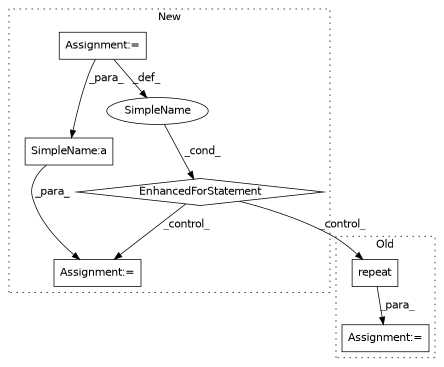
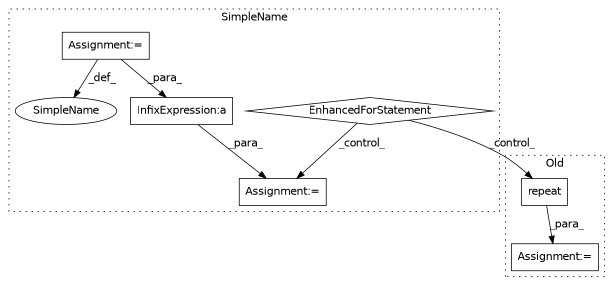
  digraph {
    fontname="DejaVu Sans"
    node [a=7 fontname="DejaVu Sans" l=1 s="7030,7108" shape=box]
    edge [fontname="DejaVu Sans"]
    n1 [a=32 l="7,1" label=repeat s="6236,6292"]
    n2 [label="Assignment:=" s=6229]
    n3 [a=70 l="53,2" label=EnhancedForStatement shape=diamond]
    n4 [l="53,2" label="Assignment:="]
    n5 [label="Assignment:=" s=7204]
    n6 [a=42 label=SimpleName s=7087 shape=ellipse]
-   n7 [a=27 l=3 label="SimpleName:a" s=7215]
+   n7 [a=27 l=3 label="InfixExpression:a" s=7215]
    subgraph cluster_1 {
      label=Old
      style=dotted
      n1
      n2
    }
    subgraph cluster_2 {
-     label=New
+     label=SimpleName
      style=dotted
      n3
      n4
      n5
      n6
      n7
    }
    n1 -> n2 [label=_para_]
    n3 -> n1 [label=_control_]
    n3 -> n5 [label=_control_]
    n4 -> n6 [label=_def_]
    n4 -> n7 [label=_para_]
-   n6 -> n3 [label=_cond_]
    n7 -> n5 [label=_para_]
  }
